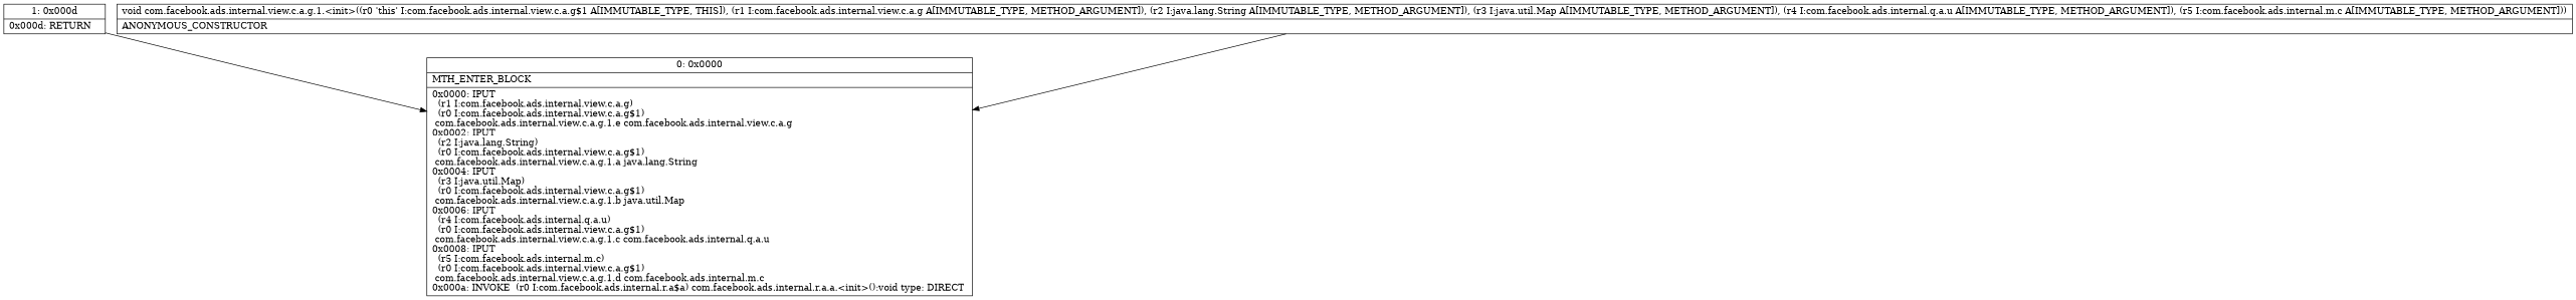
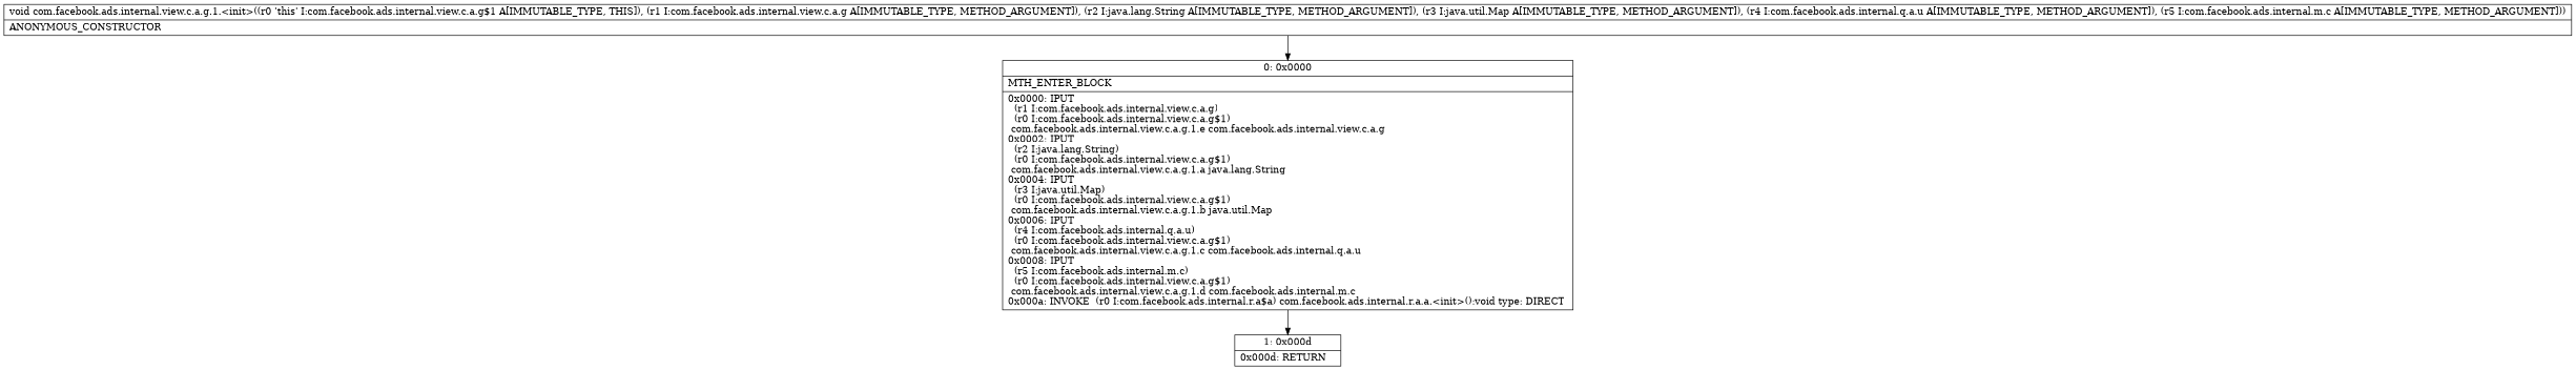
  digraph {
    fontname="DejaVu Serif"
    node [shape=record fontname="DejaVu Serif"]
    edge [fontname="DejaVu Serif"]
    n1 [label="{0\:\ 0x0000|MTH_ENTER_BLOCK\l|0x0000: IPUT  \l  (r1 I:com.facebook.ads.internal.view.c.a.g)\l  (r0 I:com.facebook.ads.internal.view.c.a.g$1)\l com.facebook.ads.internal.view.c.a.g.1.e com.facebook.ads.internal.view.c.a.g \l0x0002: IPUT  \l  (r2 I:java.lang.String)\l  (r0 I:com.facebook.ads.internal.view.c.a.g$1)\l com.facebook.ads.internal.view.c.a.g.1.a java.lang.String \l0x0004: IPUT  \l  (r3 I:java.util.Map)\l  (r0 I:com.facebook.ads.internal.view.c.a.g$1)\l com.facebook.ads.internal.view.c.a.g.1.b java.util.Map \l0x0006: IPUT  \l  (r4 I:com.facebook.ads.internal.q.a.u)\l  (r0 I:com.facebook.ads.internal.view.c.a.g$1)\l com.facebook.ads.internal.view.c.a.g.1.c com.facebook.ads.internal.q.a.u \l0x0008: IPUT  \l  (r5 I:com.facebook.ads.internal.m.c)\l  (r0 I:com.facebook.ads.internal.view.c.a.g$1)\l com.facebook.ads.internal.view.c.a.g.1.d com.facebook.ads.internal.m.c \l0x000a: INVOKE  (r0 I:com.facebook.ads.internal.r.a$a) com.facebook.ads.internal.r.a.a.\<init\>():void type: DIRECT \l}"]
    n2 [label="{1\:\ 0x000d|0x000d: RETURN   \l}"]
    n3 [label="{void com.facebook.ads.internal.view.c.a.g.1.\<init\>((r0 'this' I:com.facebook.ads.internal.view.c.a.g$1 A[IMMUTABLE_TYPE, THIS]), (r1 I:com.facebook.ads.internal.view.c.a.g A[IMMUTABLE_TYPE, METHOD_ARGUMENT]), (r2 I:java.lang.String A[IMMUTABLE_TYPE, METHOD_ARGUMENT]), (r3 I:java.util.Map A[IMMUTABLE_TYPE, METHOD_ARGUMENT]), (r4 I:com.facebook.ads.internal.q.a.u A[IMMUTABLE_TYPE, METHOD_ARGUMENT]), (r5 I:com.facebook.ads.internal.m.c A[IMMUTABLE_TYPE, METHOD_ARGUMENT]))  | ANONYMOUS_CONSTRUCTOR\l}"]
-   n2 -> n1
+   n1 -> n2
    n3 -> n1
  }
